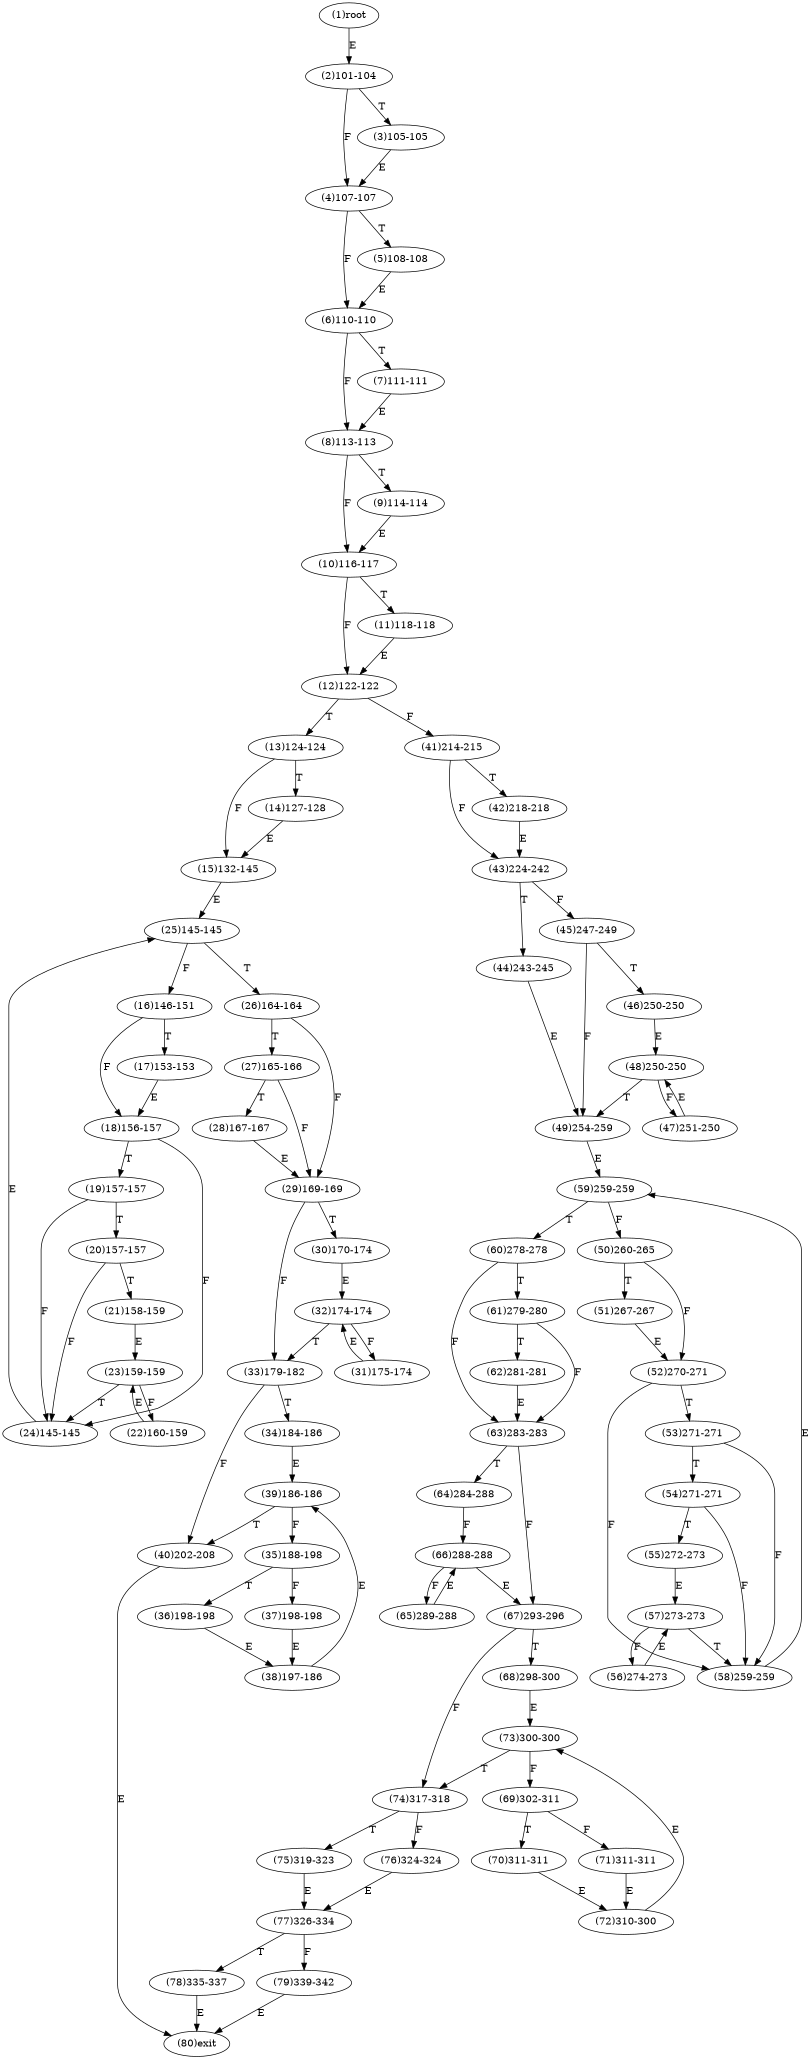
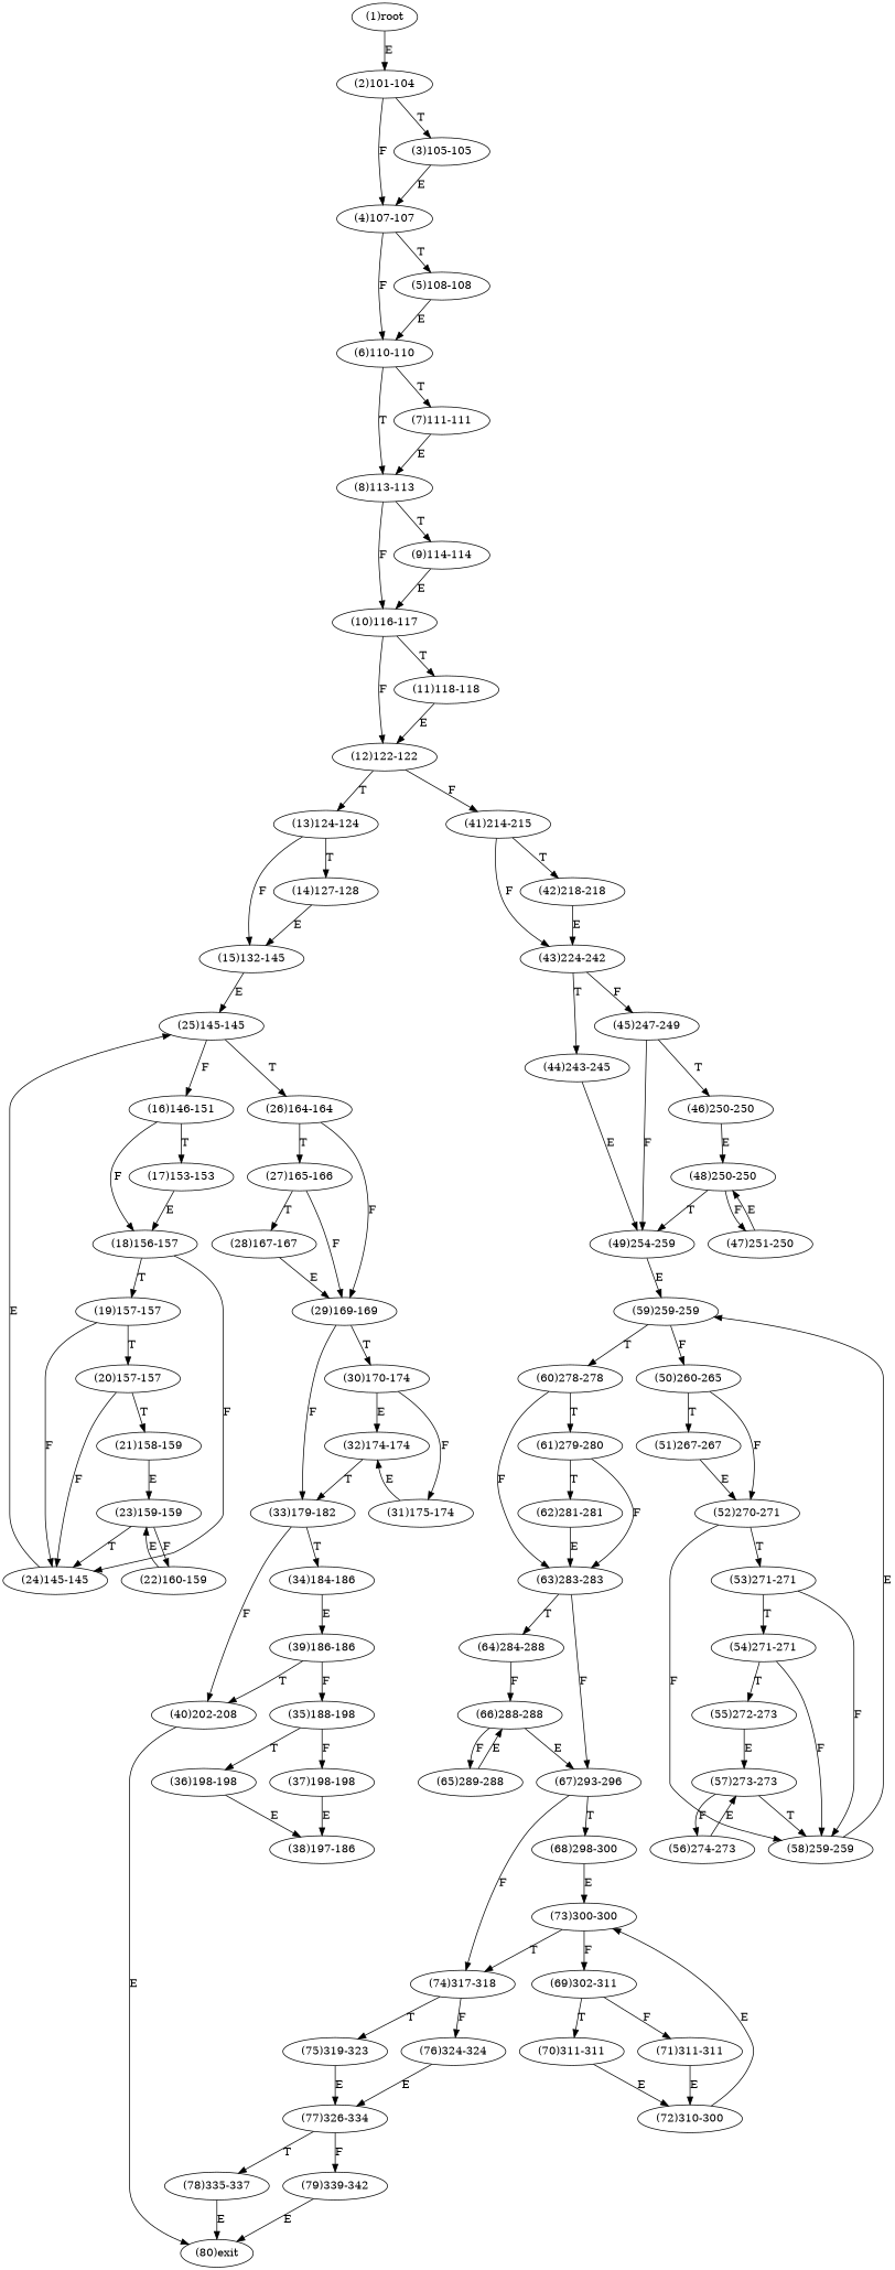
  digraph {
    n1 [label="(1)root"]
    n2 [label="(2)101-104"]
    n3 [label="(3)105-105"]
    n4 [label="(4)107-107"]
    n5 [label="(5)108-108"]
    n6 [label="(6)110-110"]
    n7 [label="(7)111-111"]
    n8 [label="(8)113-113"]
    n9 [label="(9)114-114"]
    n10 [label="(10)116-117"]
    n11 [label="(11)118-118"]
    n12 [label="(12)122-122"]
    n13 [label="(13)124-124"]
    n14 [label="(41)214-215"]
    n15 [label="(14)127-128"]
    n16 [label="(15)132-145"]
    n17 [label="(42)218-218"]
    n18 [label="(43)224-242"]
    n19 [label="(25)145-145"]
    n20 [label="(16)146-151"]
    n21 [label="(26)164-164"]
    n22 [label="(17)153-153"]
    n23 [label="(18)156-157"]
    n24 [label="(19)157-157"]
    n25 [label="(24)145-145"]
    n26 [label="(20)157-157"]
    n27 [label="(21)158-159"]
    n28 [label="(23)159-159"]
    n29 [label="(22)160-159"]
    n30 [label="(27)165-166"]
    n31 [label="(29)169-169"]
    n32 [label="(28)167-167"]
    n33 [label="(30)170-174"]
    n34 [label="(33)179-182"]
    n35 [label="(32)174-174"]
    n36 [label="(34)184-186"]
    n37 [label="(40)202-208"]
    n38 [label="(31)175-174"]
    n39 [label="(39)186-186"]
    n40 [label="(35)188-198"]
    n41 [label="(36)198-198"]
    n42 [label="(37)198-198"]
    n43 [label="(38)197-186"]
    n44 [label="(80)exit"]
    n45 [label="(44)243-245"]
    n46 [label="(45)247-249"]
    n47 [label="(49)254-259"]
    n48 [label="(46)250-250"]
    n49 [label="(48)250-250"]
    n50 [label="(47)251-250"]
    n51 [label="(59)259-259"]
    n52 [label="(51)267-267"]
    n53 [label="(52)270-271"]
    n54 [label="(58)259-259"]
    n55 [label="(53)271-271"]
    n56 [label="(50)260-265"]
    n57 [label="(60)278-278"]
    n58 [label="(55)272-273"]
    n59 [label="(57)273-273"]
    n60 [label="(56)274-273"]
    n61 [label="(54)271-271"]
    n62 [label="(63)283-283"]
    n63 [label="(61)279-280"]
    n64 [label="(64)284-288"]
    n65 [label="(67)293-296"]
    n66 [label="(66)288-288"]
    n67 [label="(68)298-300"]
    n68 [label="(74)317-318"]
    n69 [label="(62)281-281"]
    n70 [label="(73)300-300"]
    n71 [label="(69)302-311"]
    n72 [label="(70)311-311"]
    n73 [label="(71)311-311"]
    n74 [label="(72)310-300"]
    n75 [label="(65)289-288"]
    n76 [label="(76)324-324"]
    n77 [label="(75)319-323"]
    n78 [label="(77)326-334"]
    n79 [label="(78)335-337"]
    n80 [label="(79)339-342"]
    n1 -> n2 [label=E]
    n2 -> n3 [label=T]
    n2 -> n4 [label=F]
    n3 -> n4 [label=E]
    n4 -> n5 [label=T]
    n4 -> n6 [label=F]
    n5 -> n6 [label=E]
    n6 -> n7 [label=T]
-   n6 -> n8 [label=F]
+   n6 -> n8 [label=T]
    n7 -> n8 [label=E]
    n8 -> n9 [label=T]
    n8 -> n10 [label=F]
    n9 -> n10 [label=E]
    n10 -> n11 [label=T]
    n10 -> n12 [label=F]
    n11 -> n12 [label=E]
    n12 -> n13 [label=T]
    n12 -> n14 [label=F]
    n13 -> n15 [label=T]
    n13 -> n16 [label=F]
    n14 -> n17 [label=T]
    n14 -> n18 [label=F]
    n15 -> n16 [label=E]
    n16 -> n19 [label=E]
    n17 -> n18 [label=E]
    n18 -> n45 [label=T]
    n18 -> n46 [label=F]
    n19 -> n20 [label=F]
    n19 -> n21 [label=T]
    n20 -> n22 [label=T]
    n20 -> n23 [label=F]
    n21 -> n30 [label=T]
    n21 -> n31 [label=F]
    n22 -> n23 [label=E]
    n23 -> n24 [label=T]
    n23 -> n25 [label=F]
    n24 -> n25 [label=F]
    n24 -> n26 [label=T]
    n25 -> n19 [label=E]
    n26 -> n25 [label=F]
    n26 -> n27 [label=T]
    n27 -> n28 [label=E]
    n28 -> n25 [label=T]
    n28 -> n29 [label=F]
    n29 -> n28 [label=E]
    n30 -> n31 [label=F]
    n30 -> n32 [label=T]
    n31 -> n33 [label=T]
    n31 -> n34 [label=F]
    n32 -> n31 [label=E]
    n33 -> n35 [label=E]
    n34 -> n36 [label=T]
    n34 -> n37 [label=F]
    n35 -> n34 [label=T]
-   n35 -> n38 [label=F]
+   n33 -> n38 [label=F]
    n36 -> n39 [label=E]
    n37 -> n44 [label=E]
    n38 -> n35 [label=E]
    n39 -> n37 [label=T]
    n39 -> n40 [label=F]
    n40 -> n41 [label=T]
    n40 -> n42 [label=F]
    n41 -> n43 [label=E]
    n42 -> n43 [label=E]
-   n43 -> n39 [label=E]
    n45 -> n47 [label=E]
    n46 -> n47 [label=F]
    n46 -> n48 [label=T]
    n47 -> n51 [label=E]
    n48 -> n49 [label=E]
    n49 -> n47 [label=T]
    n49 -> n50 [label=F]
    n50 -> n49 [label=E]
    n51 -> n56 [label=F]
    n51 -> n57 [label=T]
    n52 -> n53 [label=E]
    n53 -> n54 [label=F]
    n53 -> n55 [label=T]
    n54 -> n51 [label=E]
    n55 -> n54 [label=F]
    n55 -> n61 [label=T]
    n56 -> n52 [label=T]
    n56 -> n53 [label=F]
    n57 -> n62 [label=F]
    n57 -> n63 [label=T]
    n58 -> n59 [label=E]
    n59 -> n54 [label=T]
    n59 -> n60 [label=F]
    n60 -> n59 [label=E]
    n61 -> n54 [label=F]
    n61 -> n58 [label=T]
    n62 -> n64 [label=T]
    n62 -> n65 [label=F]
    n63 -> n62 [label=F]
    n63 -> n69 [label=T]
    n64 -> n66 [label=F]
    n65 -> n67 [label=T]
    n65 -> n68 [label=F]
    n66 -> n65 [label=E]
    n66 -> n75 [label=F]
    n67 -> n70 [label=E]
    n68 -> n76 [label=F]
    n68 -> n77 [label=T]
    n69 -> n62 [label=E]
    n70 -> n68 [label=T]
    n70 -> n71 [label=F]
    n71 -> n72 [label=T]
    n71 -> n73 [label=F]
    n72 -> n74 [label=E]
    n73 -> n74 [label=E]
    n74 -> n70 [label=E]
    n75 -> n66 [label=E]
    n76 -> n78 [label=E]
    n77 -> n78 [label=E]
    n78 -> n79 [label=T]
    n78 -> n80 [label=F]
    n79 -> n44 [label=E]
    n80 -> n44 [label=E]
  }
